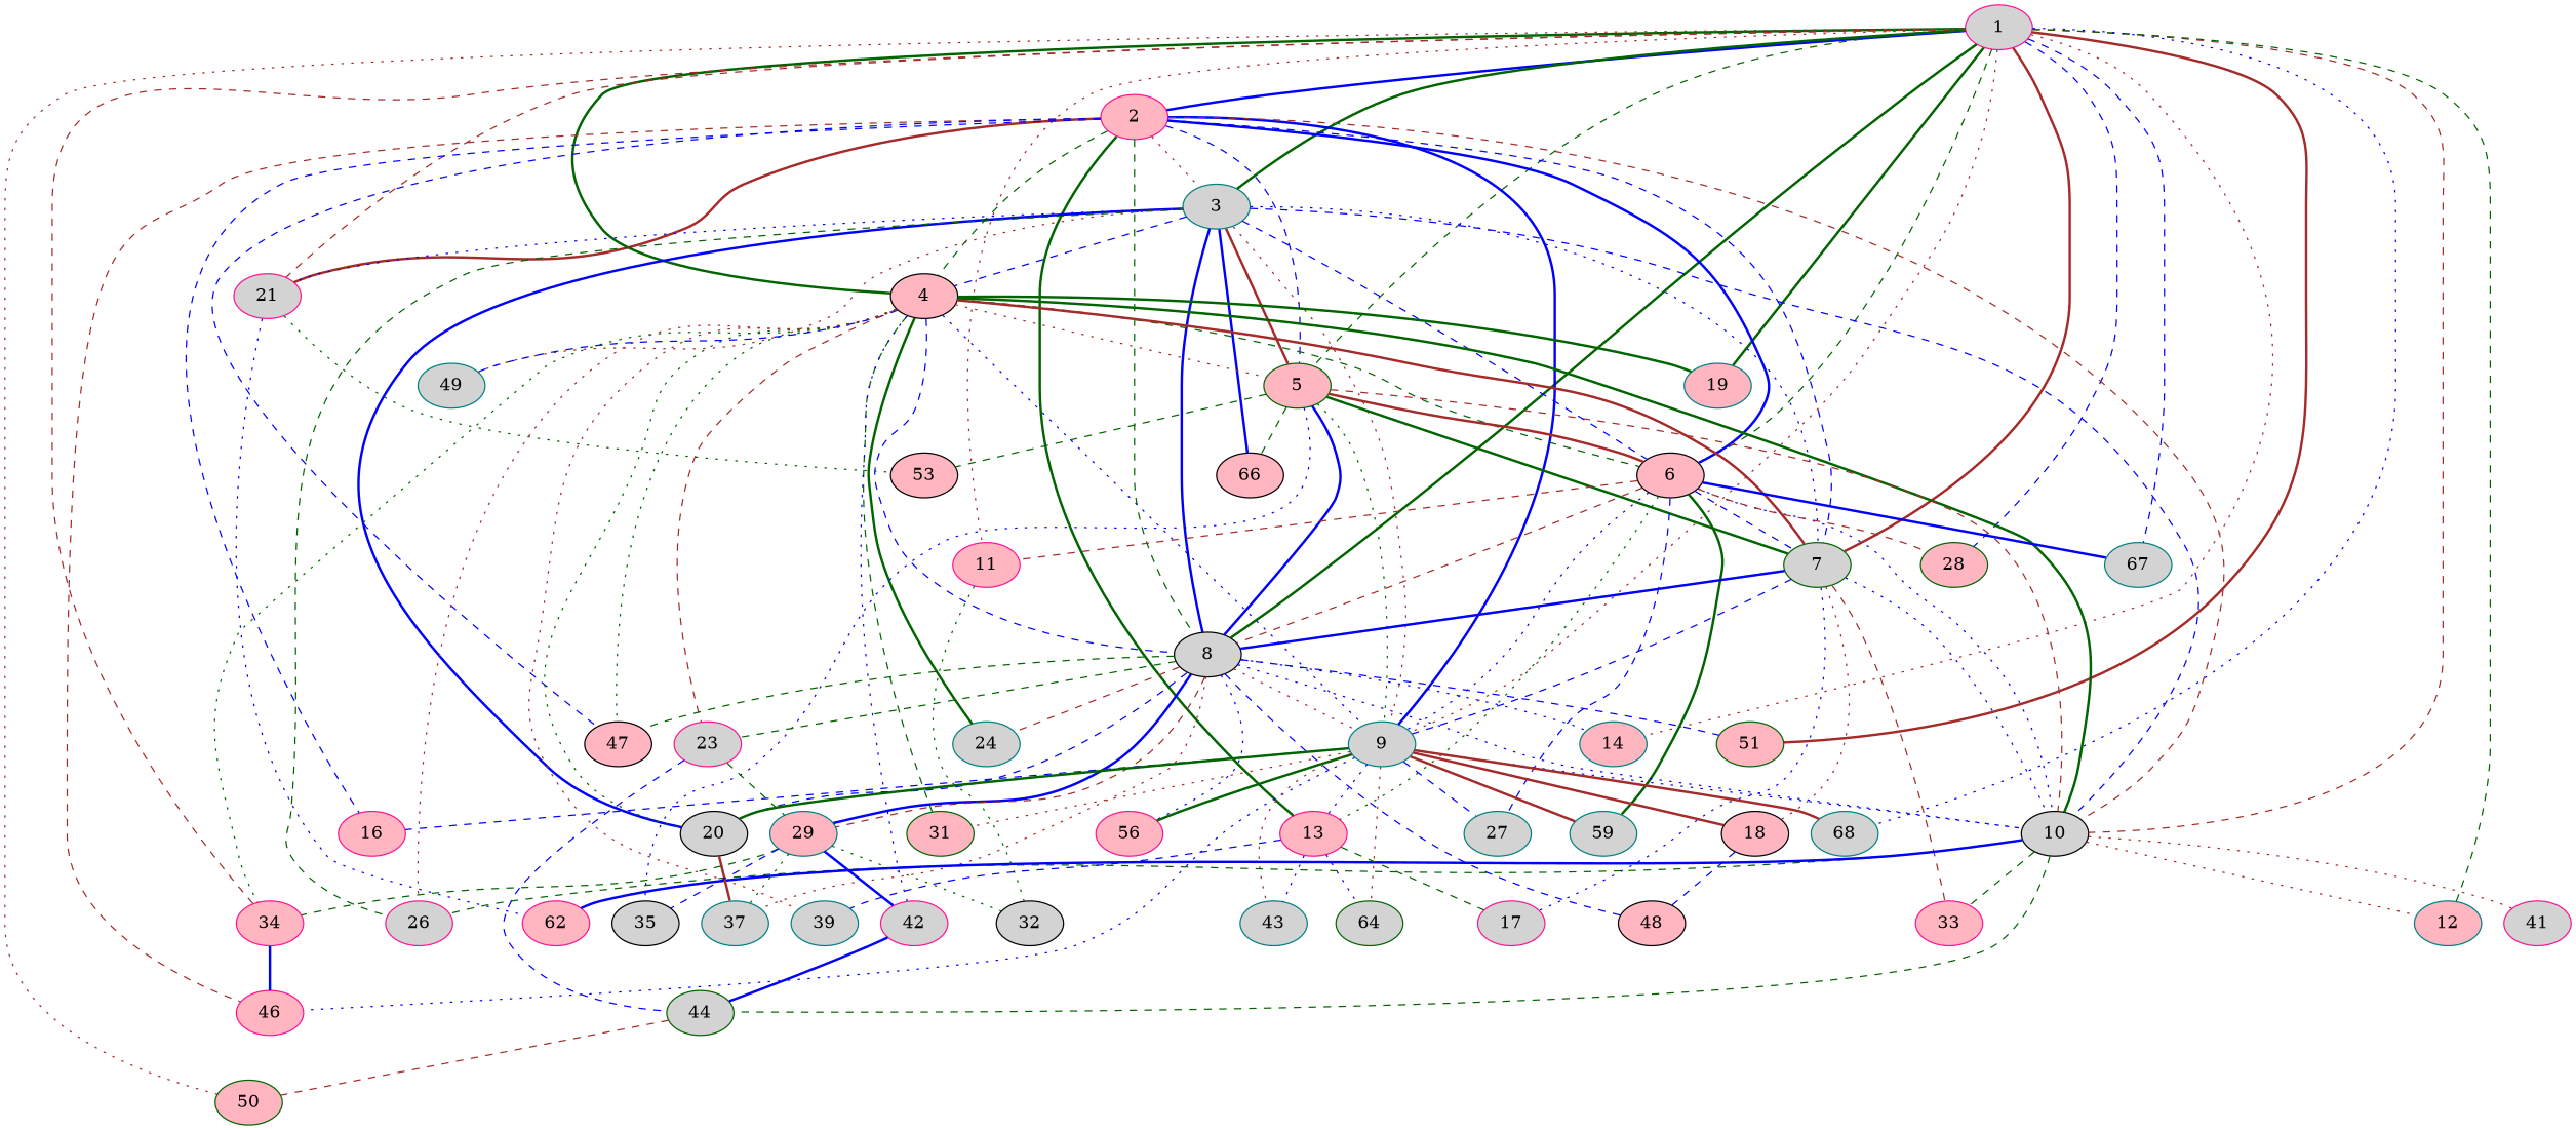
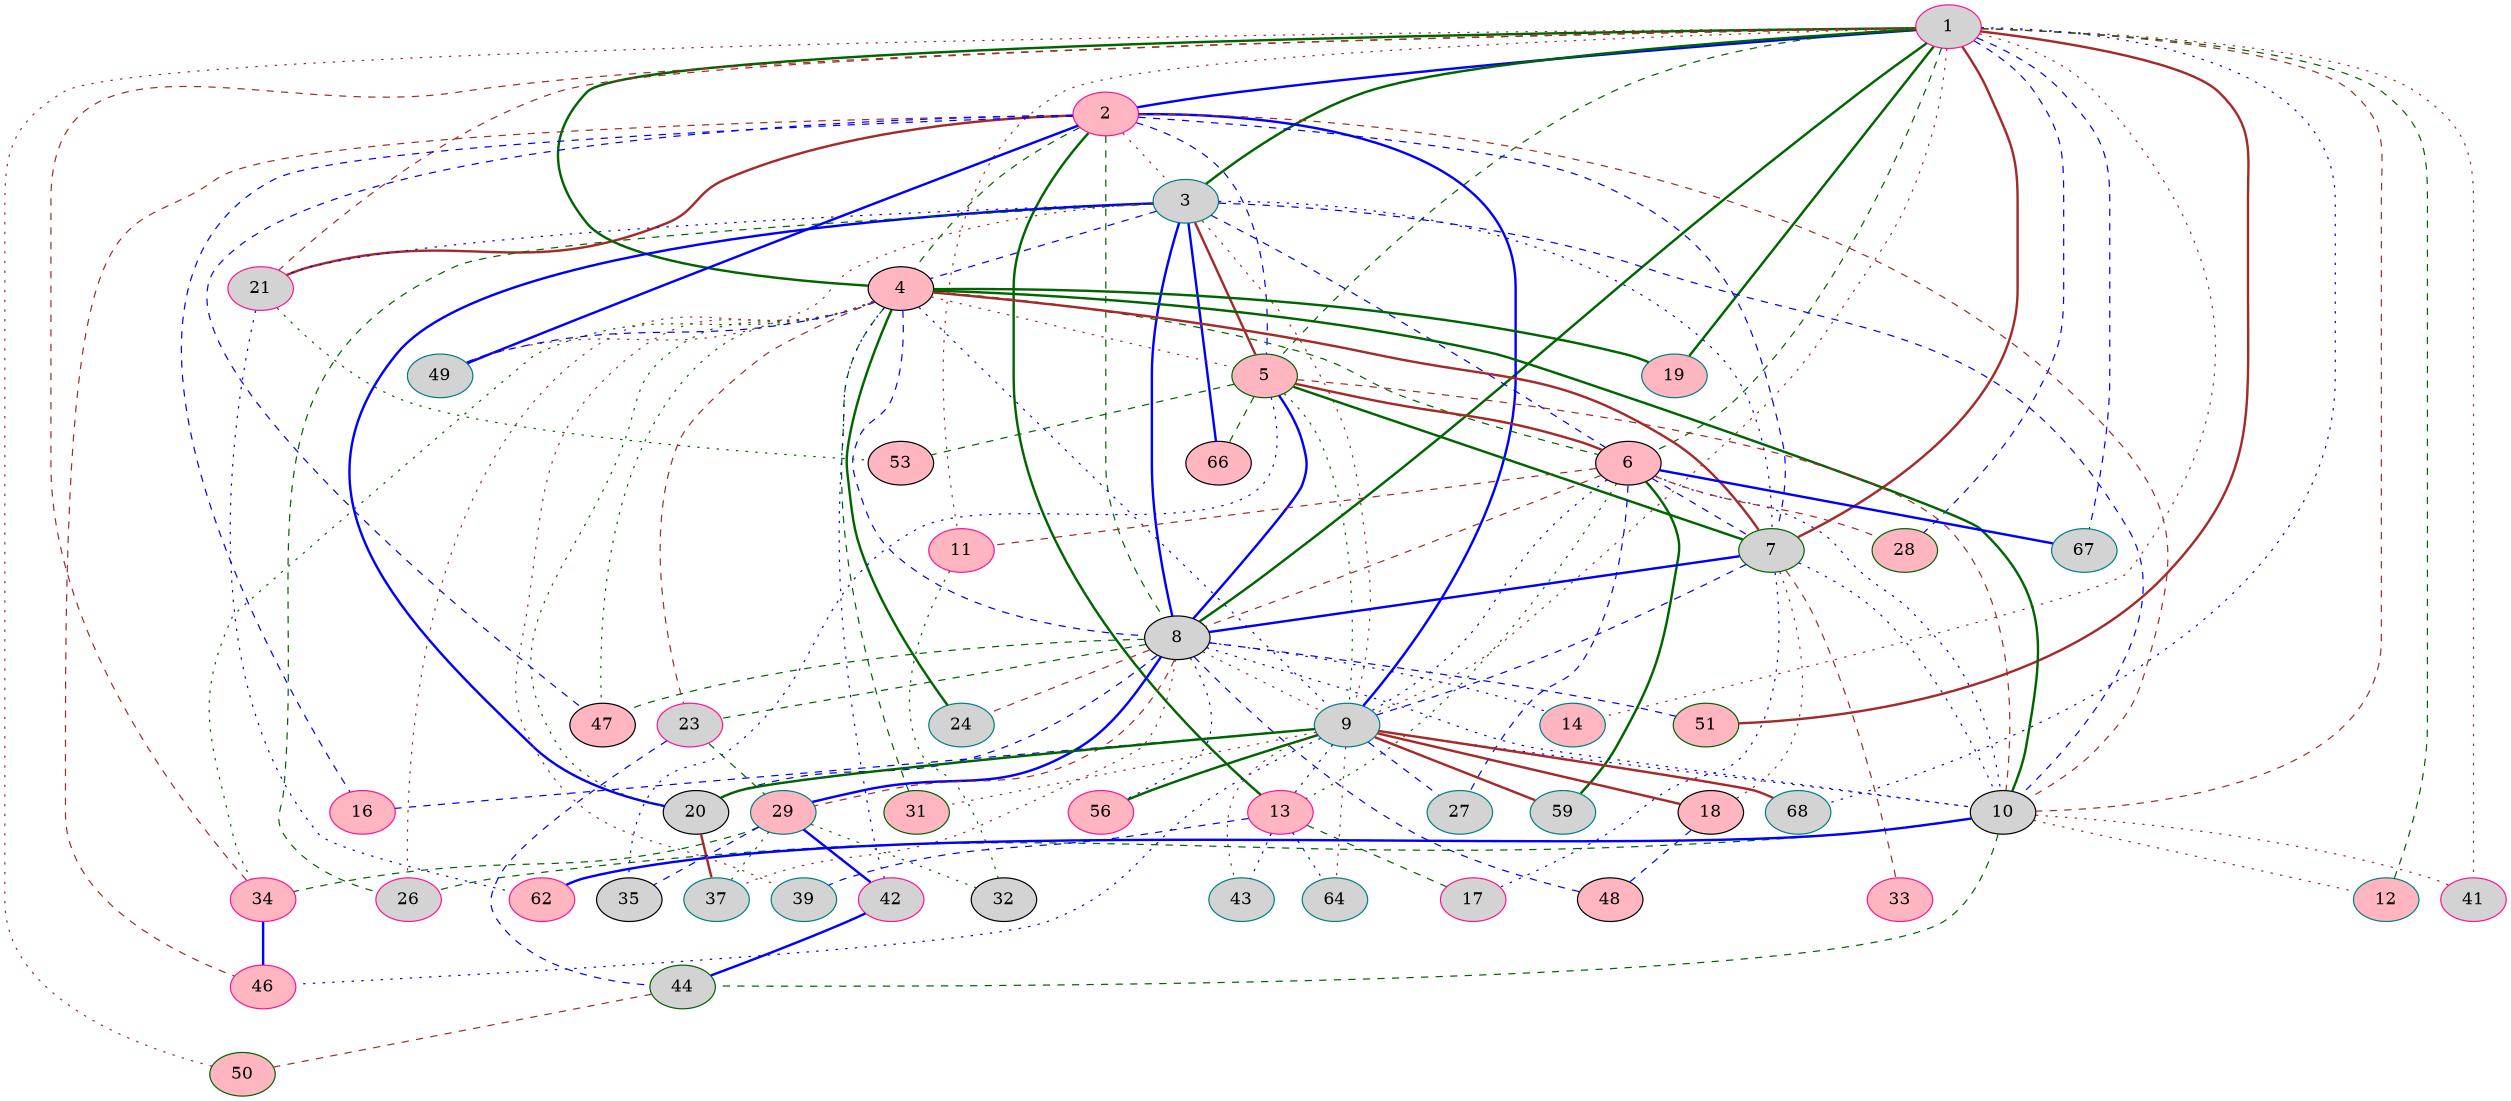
  graph {
    node [color=deeppink fillcolor=lightgrey style=filled]
    edge [color=blue style=dashed]
    1 [super="+25"]
    2 [fillcolor=lightpink super="+71+45+30"]
    3 [color=teal]
    4 [color=black fillcolor=lightpink]
    5 [color=darkgreen fillcolor=lightpink super="+22"]
    6 [color=black fillcolor=lightpink]
    7 [color=darkgreen super="+15+63"]
    8 [color=black super="+54"]
    9 [color=teal]
    10 [color=black]
    11 [fillcolor=lightpink]
    12 [color=teal fillcolor=lightpink]
    14 [color=teal fillcolor=lightpink]
    19 [color=teal fillcolor=lightpink]
    21
    28 [color=darkgreen fillcolor=lightpink]
    34 [fillcolor=lightpink super="+57+40"]
    41
    50 [color=darkgreen fillcolor=lightpink]
    51 [color=darkgreen fillcolor=lightpink]
    67 [color=teal]
    68 [color=teal]
    13 [fillcolor=lightpink super="+36"]
    16 [fillcolor=lightpink]
    46 [fillcolor=lightpink super="+61"]
    47 [color=black fillcolor=lightpink]
    20 [color=black super="+60+72"]
    26 [super="+38"]
    49 [color=teal]
    66 [color=black fillcolor=lightpink]
    23 [super="+52"]
    24 [color=teal]
    31 [color=darkgreen fillcolor=lightpink]
    39 [color=teal]
    42
    35 [color=black]
    53 [color=black fillcolor=lightpink]
    27 [color=teal]
    59 [color=teal]
    17
    18 [color=black fillcolor=lightpink]
    33 [fillcolor=lightpink]
    29 [color=teal fillcolor=lightpink super="+69"]
    37 [color=teal super="+58"]
    48 [color=black fillcolor=lightpink]
    56 [fillcolor=lightpink]
    43 [color=teal]
-   64 [color=darkgreen]
+   64 [color=teal]
    44 [color=darkgreen super="+70"]
    62 [fillcolor=lightpink]
    32 [color=black]
    1 -- 2 [style=bold]
    1 -- 3 [color=darkgreen style=bold]
    1 -- 4 [color=darkgreen style=bold]
    1 -- 5 [color=darkgreen]
    1 -- 6 [color=darkgreen]
    1 -- 7 [color=brown style=bold]
    1 -- 8 [color=darkgreen style=bold]
    1 -- 9 [color=brown style=dotted]
    1 -- 10 [color=brown]
    1 -- 11 [color=brown style=dotted]
    1 -- 12 [color=darkgreen weight=2]
    1 -- 14 [color=brown style=dotted]
    1 -- 19 [color=darkgreen style=bold]
    1 -- 21 [color=brown]
    1 -- 28
    1 -- 34 [color=brown]
+   1 -- 41 [color=brown style=dotted]
    1 -- 50 [color=brown style=dotted]
    1 -- 51 [color=brown style=bold]
    1 -- 67
    1 -- 68 [style=dotted]
    2 -- 3 [color=brown style=dotted]
    2 -- 4 [color=darkgreen]
    2 -- 5
-   2 -- 6 [style=bold weight=3]
+   2 -- 49 [style=bold weight=3]
    2 -- 7
    2 -- 8 [color=darkgreen weight=2]
    2 -- 9 [style=bold]
    2 -- 10 [color=brown]
    2 -- 21 [color=brown style=bold]
    2 -- 13 [color=darkgreen style=bold weight=2]
    2 -- 16
    2 -- 46 [color=brown]
    2 -- 47
    3 -- 4
    3 -- 5 [color=brown style=bold]
    3 -- 6
    3 -- 7 [style=dotted]
    3 -- 8 [style=bold]
    3 -- 9 [color=brown style=dotted]
    3 -- 10
    3 -- 21 [style=dotted]
    3 -- 20 [style=bold]
    3 -- 26 [color=darkgreen]
    3 -- 49 [color=brown style=dotted]
    3 -- 66 [style=bold]
    4 -- 5 [color=brown style=dotted]
    4 -- 6 [color=darkgreen]
    4 -- 7 [color=brown style=bold weight=3]
    4 -- 8
    4 -- 9 [style=dotted]
    4 -- 10 [color=darkgreen style=bold]
    4 -- 19 [color=darkgreen style=bold]
    4 -- 34 [color=darkgreen style=dotted]
    4 -- 47 [color=darkgreen style=dotted]
    4 -- 20 [color=darkgreen style=dotted]
    4 -- 26 [color=brown style=dotted]
    4 -- 49
    4 -- 23 [color=brown]
    4 -- 24 [color=darkgreen style=bold]
    4 -- 31 [color=darkgreen]
    4 -- 39 [color=brown style=dotted]
    4 -- 42 [style=dotted]
    5 -- 6 [color=brown style=bold]
    5 -- 7 [color=darkgreen style=bold]
    5 -- 8 [style=bold weight=2]
    5 -- 9 [color=darkgreen style=dotted]
    5 -- 10 [color=brown]
    5 -- 66 [color=darkgreen]
    5 -- 35 [style=dotted]
    5 -- 53 [color=darkgreen]
    6 -- 7
    6 -- 8 [color=brown weight=2]
    6 -- 9 [style=dotted]
    6 -- 10 [style=dotted]
    6 -- 11 [color=brown]
    6 -- 28 [color=brown]
    6 -- 67 [style=bold]
    6 -- 13 [color=darkgreen style=dotted]
    6 -- 27
    6 -- 59 [color=darkgreen style=bold]
    7 -- 8 [style=bold]
    7 -- 9
    7 -- 10 [style=dotted]
    7 -- 17 [style=dotted]
    7 -- 18 [color=brown style=dotted]
    7 -- 33 [color=brown]
    8 -- 9 [color=brown style=dotted]
    8 -- 10 [style=dotted]
    8 -- 14 [style=dotted]
    8 -- 51
    8 -- 47 [color=darkgreen]
    8 -- 20
    8 -- 23 [color=darkgreen]
    8 -- 24 [color=brown]
    8 -- 29 [style=bold weight=2]
    8 -- 29 [color=brown]
    8 -- 37 [color=brown style=dotted]
    8 -- 48
    8 -- 56 [style=dotted]
    9 -- 10 [style=dotted]
    9 -- 68 [color=brown style=bold]
    9 -- 13 [style=dotted]
    9 -- 16
    9 -- 46 [style=dotted]
    9 -- 20 [color=darkgreen style=bold]
    9 -- 31 [color=brown style=dotted]
    9 -- 27
    9 -- 59 [color=brown style=bold]
    9 -- 18 [color=brown style=bold]
    9 -- 56 [color=darkgreen style=bold]
    9 -- 43 [color=brown style=dotted]
    9 -- 64 [color=brown style=dotted]
    10 -- 12 [color=brown style=dotted]
    10 -- 41 [color=brown style=dotted]
    10 -- 26 [color=darkgreen]
-   10 -- 33 [color=darkgreen]
    10 -- 44 [color=darkgreen]
    10 -- 62 [style=bold]
    11 -- 32 [color=darkgreen style=dotted]
    21 -- 53 [color=darkgreen style=dotted]
    21 -- 62 [style=dotted]
    34 -- 46 [style=bold]
    13 -- 39
    13 -- 17 [color=darkgreen]
    13 -- 43 [style=dotted]
    13 -- 64 [style=dotted]
    20 -- 37 [color=brown style=bold]
    23 -- 29 [color=darkgreen]
    23 -- 44
    42 -- 44 [style=bold]
    18 -- 48
    29 -- 34 [color=darkgreen weight=2]
    29 -- 42 [style=bold]
    29 -- 35
    29 -- 37 [color=darkgreen style=dotted]
    29 -- 32 [color=darkgreen style=dotted]
    44 -- 50 [color=brown]
  }
